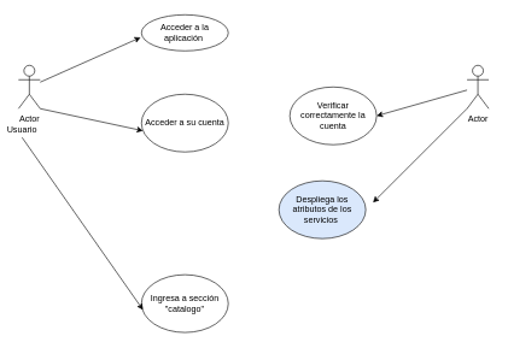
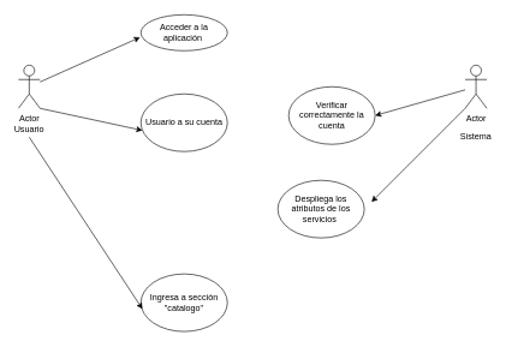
  <mxCell id="0" />
  <mxCell id="1" parent="0" />
  <mxCell id="2" value="Actor" style="shape=umlActor;verticalLabelPosition=bottom;labelBackgroundColor=#ffffff;verticalAlign=top;html=1;outlineConnect=0;" vertex="1" parent="1"><mxGeometry x="645" y="90" width="30" height="60" as="geometry" /></mxCell>
  <mxCell id="3" value="Actor" style="shape=umlActor;verticalLabelPosition=bottom;labelBackgroundColor=#ffffff;verticalAlign=top;html=1;outlineConnect=0;" vertex="1" parent="1"><mxGeometry x="25" y="90" width="30" height="60" as="geometry" /></mxCell>
- <mxCell id="4" value="Usuario" style="text;html=1;strokeColor=none;fillColor=none;align=center;verticalAlign=middle;whiteSpace=wrap;rounded=0;" vertex="1" parent="1"><mxGeometry x="10" y="170" width="40" height="20" as="geometry" /></mxCell>
+ <mxCell id="4" value="Usuario" style="text;html=1;strokeColor=none;fillColor=none;align=center;verticalAlign=middle;whiteSpace=wrap;rounded=0;" vertex="1" parent="1"><mxGeometry x="20" y="170" width="40" height="20" as="geometry" /></mxCell>
+ <mxCell id="5" value="Sistema" style="text;html=1;strokeColor=none;fillColor=none;align=center;verticalAlign=middle;whiteSpace=wrap;rounded=0;" vertex="1" parent="1"><mxGeometry x="640" y="180" width="40" height="20" as="geometry" /></mxCell>
  <mxCell id="6" value="Acceder a la aplicación&amp;nbsp;" style="ellipse;whiteSpace=wrap;html=1;" vertex="1" parent="1"><mxGeometry x="195" y="20" width="120" height="50" as="geometry" /></mxCell>
- <mxCell id="7" value="Acceder a su cuenta" style="ellipse;whiteSpace=wrap;html=1;" vertex="1" parent="1"><mxGeometry x="195" y="130" width="120" height="80" as="geometry" /></mxCell>
+ <mxCell id="7" value="Usuario a su cuenta" style="ellipse;whiteSpace=wrap;html=1;" vertex="1" parent="1"><mxGeometry x="195" y="130" width="120" height="80" as="geometry" /></mxCell>
  <mxCell id="8" value="Verificar correctamente la cuenta" style="ellipse;whiteSpace=wrap;html=1;" vertex="1" parent="1"><mxGeometry x="400" y="120" width="120" height="80" as="geometry" /></mxCell>
  <mxCell id="9" value="Ingresa a sección &quot;catalogo&quot;" style="ellipse;whiteSpace=wrap;html=1;" vertex="1" parent="1"><mxGeometry x="195" y="380" width="120" height="80" as="geometry" /></mxCell>
- <mxCell id="10" value="Despliega los atributos de los servicios&amp;nbsp;" style="ellipse;whiteSpace=wrap;html=1;fillColor=#dae8fc;" vertex="1" parent="1"><mxGeometry x="385" y="250" width="120" height="80" as="geometry" /></mxCell>
+ <mxCell id="10" value="Despliega los atributos de los servicios&amp;nbsp;" style="ellipse;whiteSpace=wrap;html=1;" vertex="1" parent="1"><mxGeometry x="385" y="250" width="120" height="80" as="geometry" /></mxCell>
  <mxCell id="11" value="" style="endArrow=classic;html=1;exitX=0;exitY=0.5;exitDx=0;exitDy=0;" edge="1" parent="1" source="7"><mxGeometry width="50" height="50" relative="1" as="geometry"><mxPoint x="115" y="110" as="sourcePoint" /><mxPoint x="195" y="170" as="targetPoint" /></mxGeometry></mxCell>
  <mxCell id="12" value="" style="endArrow=classic;html=1;entryX=-0.01;entryY=0.628;entryDx=0;entryDy=0;entryPerimeter=0;" edge="1" parent="1" source="3" target="6"><mxGeometry width="50" height="50" relative="1" as="geometry"><mxPoint x="95" y="140" as="sourcePoint" /><mxPoint x="145" y="90" as="targetPoint" /></mxGeometry></mxCell>
  <mxCell id="13" value="" style="endArrow=classic;html=1;exitX=1;exitY=1;exitDx=0;exitDy=0;exitPerimeter=0;entryX=0.017;entryY=0.633;entryDx=0;entryDy=0;entryPerimeter=0;" edge="1" parent="1" source="3" target="7"><mxGeometry width="50" height="50" relative="1" as="geometry"><mxPoint x="95" y="170" as="sourcePoint" /><mxPoint x="145" y="120" as="targetPoint" /></mxGeometry></mxCell>
  <mxCell id="14" value="" style="endArrow=classic;html=1;exitX=0;exitY=1;exitDx=0;exitDy=0;exitPerimeter=0;" edge="1" parent="1" source="2"><mxGeometry width="50" height="50" relative="1" as="geometry"><mxPoint x="575" y="170" as="sourcePoint" /><mxPoint x="515" y="280" as="targetPoint" /></mxGeometry></mxCell>
  <mxCell id="15" value="" style="endArrow=classic;html=1;entryX=1;entryY=0.5;entryDx=0;entryDy=0;" edge="1" parent="1" source="2" target="8"><mxGeometry width="50" height="50" relative="1" as="geometry"><mxPoint x="555" y="150" as="sourcePoint" /><mxPoint x="605" y="100" as="targetPoint" /></mxGeometry></mxCell>
  <mxCell id="16" value="" style="endArrow=classic;html=1;exitX=0.5;exitY=1;exitDx=0;exitDy=0;entryX=0.017;entryY=0.608;entryDx=0;entryDy=0;entryPerimeter=0;" edge="1" parent="1" source="4" target="9"><mxGeometry width="50" height="50" relative="1" as="geometry"><mxPoint x="65" y="365" as="sourcePoint" /><mxPoint x="115" y="315" as="targetPoint" /></mxGeometry></mxCell>
